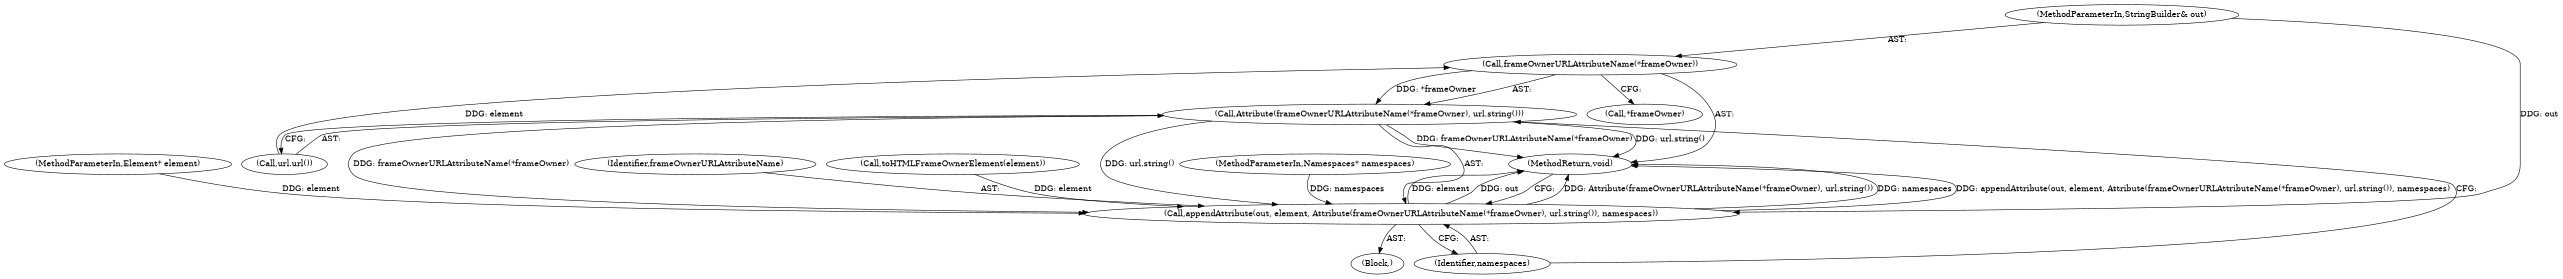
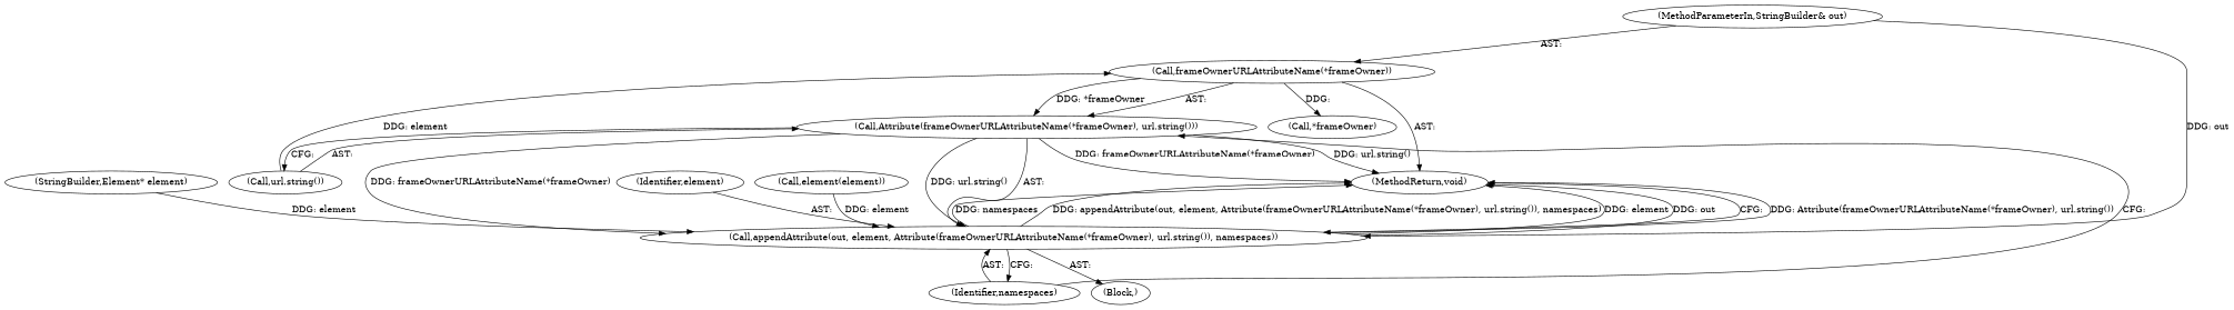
  digraph {
    n1 [label="(Call,frameOwnerURLAttributeName(*frameOwner))"]
    n2 [label="(Call,Attribute(frameOwnerURLAttributeName(*frameOwner), url.string()))"]
    n3 [label="(MethodReturn,void)"]
    n4 [label="(Call,*frameOwner)"]
    n5 [label="(Call,appendAttribute(out, element, Attribute(frameOwnerURLAttributeName(*frameOwner), url.string()), namespaces))"]
-   n6 [label="(Call,url.url())"]
+   n6 [label="(Call,url.string())"]
    n7 [label="(Identifier,namespaces)"]
    n8 [label="(Block,)"]
-   n9 [label="(MethodParameterIn,Element* element)"]
-   n10 [label="(Identifier,frameOwnerURLAttributeName)"]
-   n11 [label="(Call,toHTMLFrameOwnerElement(element))"]
+   n9 [label="(StringBuilder,Element* element)"]
+   n10 [label="(Identifier,element)"]
+   n11 [label="(Call,element(element))"]
    n12 [label="(MethodParameterIn,StringBuilder& out)"]
-   n13 [label="(MethodParameterIn,Namespaces* namespaces)"]
    n1 -> n2 [label="AST: "]
    n1 -> n2 [label="DDG: *frameOwner"]
    n1 -> n3 [label="AST: "]
-   n1 -> n4 [label="CFG: "]
+   n1 -> n4 [label="DDG: "]
    n2 -> n3 [label="DDG: frameOwnerURLAttributeName(*frameOwner)"]
    n2 -> n3 [label="DDG: url.string()"]
    n2 -> n5 [label="AST: "]
    n2 -> n5 [label="DDG: frameOwnerURLAttributeName(*frameOwner)"]
    n2 -> n5 [label="DDG: url.string()"]
    n2 -> n6 [label="CFG: "]
    n3 -> n5 [label="CFG: "]
    n5 -> n3 [label="DDG: Attribute(frameOwnerURLAttributeName(*frameOwner), url.string())"]
    n5 -> n3 [label="DDG: namespaces"]
    n5 -> n3 [label="DDG: appendAttribute(out, element, Attribute(frameOwnerURLAttributeName(*frameOwner), url.string()), namespaces)"]
    n5 -> n3 [label="DDG: element"]
    n5 -> n3 [label="DDG: out"]
    n5 -> n7 [label="CFG: "]
    n5 -> n8 [label="AST: "]
    n6 -> n1 [label="DDG: element"]
    n6 -> n2 [label="AST: "]
    n7 -> n2 [label="CFG: "]
    n7 -> n5 [label="AST: "]
    n9 -> n5 [label="DDG: element"]
    n10 -> n5 [label="AST: "]
    n11 -> n5 [label="DDG: element"]
    n12 -> n1 [label="AST: "]
    n12 -> n5 [label="DDG: out"]
-   n13 -> n5 [label="DDG: namespaces"]
  }
